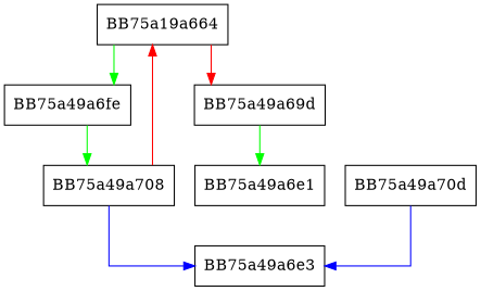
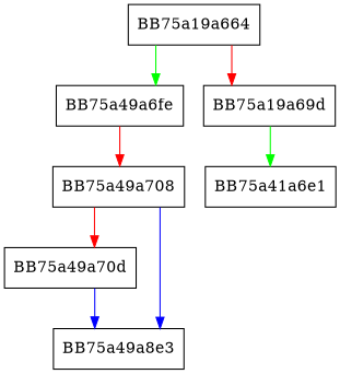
  digraph {
    splines=ortho
    node [shape=box]
    edge [color=red]
    n1 [label=BB75a19a664]
    BB75a49a6fe
-   BB75a49a69d
+   BB75a49a69d [label=BB75a19a69d]
    BB75a49a708
-   BB75a49a6e1
+   BB75a49a6e1 [label=BB75a41a6e1]
    BB75a49a70d
-   BB75a49a6e3
+   BB75a49a6e3 [label=BB75a49a8e3]
    n1 -> BB75a49a6fe [color=green]
    n1 -> BB75a49a69d
-   BB75a49a6fe -> BB75a49a708 [color=green]
+   BB75a49a6fe -> BB75a49a708
    BB75a49a69d -> BB75a49a6e1 [color=green]
-   BB75a49a708 -> n1
+   BB75a49a708 -> BB75a49a70d
    BB75a49a708 -> BB75a49a6e3 [color=blue]
    BB75a49a70d -> BB75a49a6e3 [color=blue]
  }
